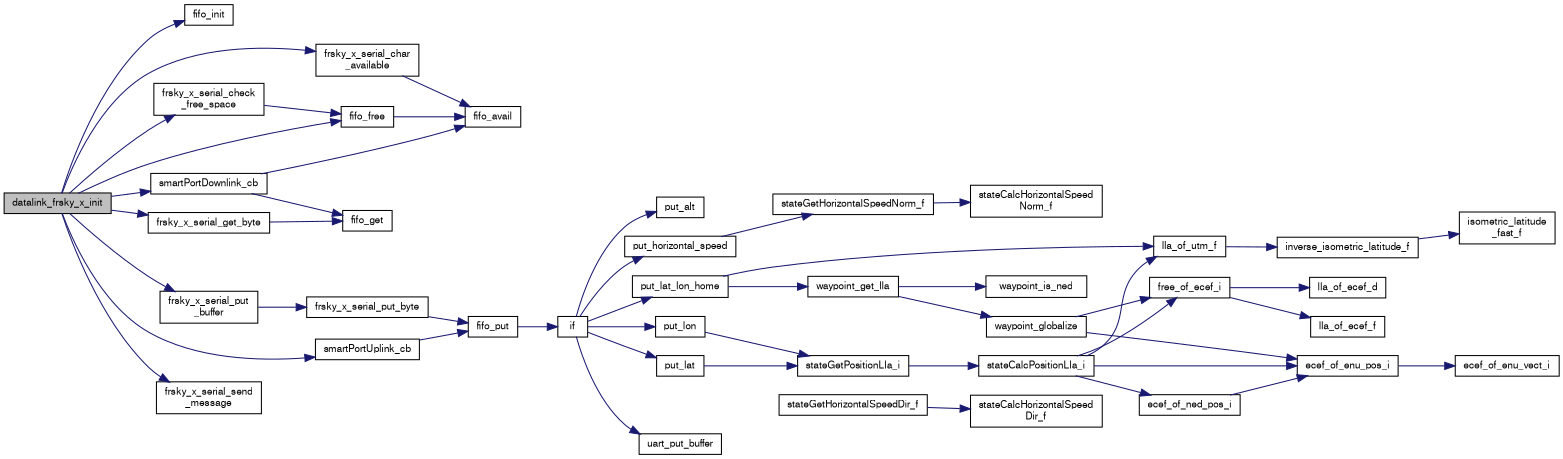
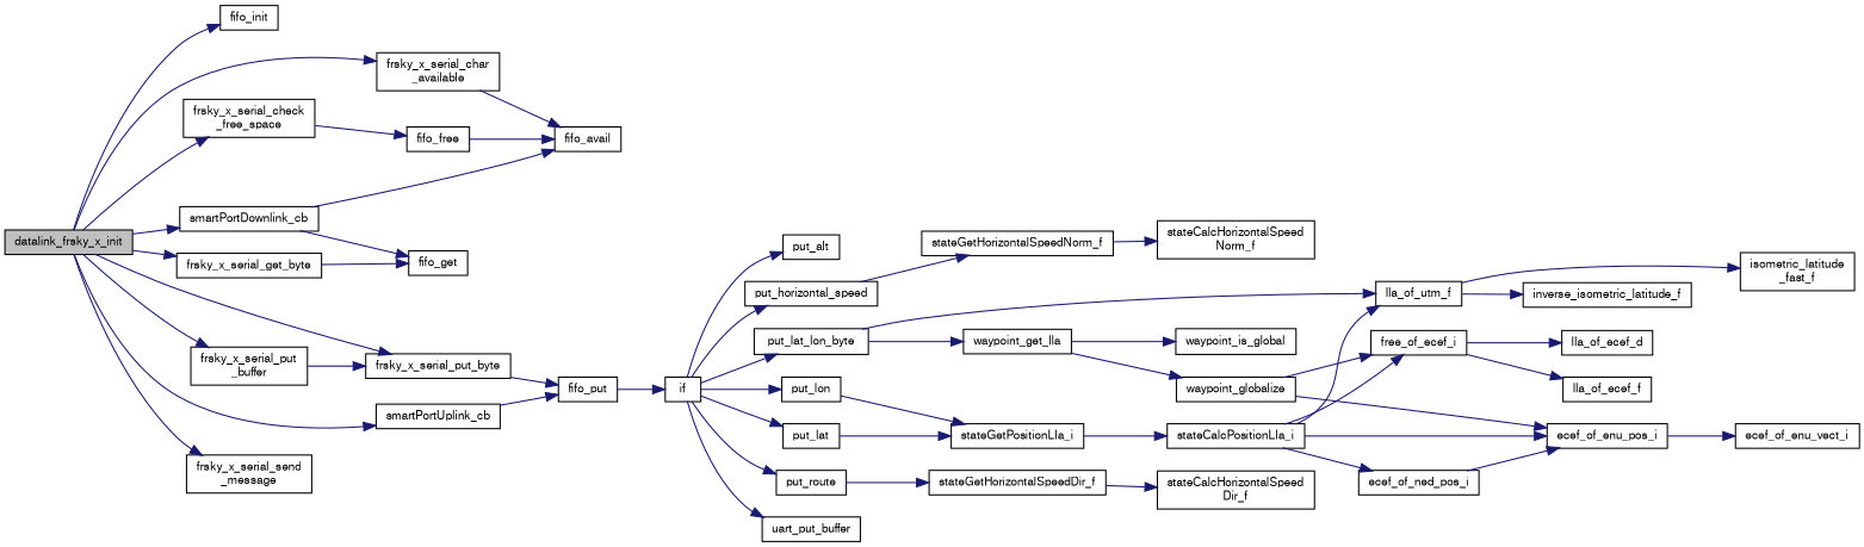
  digraph {
    rankdir=LR
    node [color=black fillcolor=white fontname=FreeSans fontsize=10 shape=record style=filled]
    edge [color=midnightblue fontname=FreeSans fontsize=10 labelfontname=FreeSans labelfontsize=10 style=solid]
    n1 [fillcolor=grey75 fontcolor=black height=0.2 label=datalink_frsky_x_init width=0.4]
    n2 [height=0.2 label=fifo_init width=0.4]
    n3 [height=0.2 label="frsky_x_serial_char\l_available" width=0.4]
    n4 [height=0.2 label="frsky_x_serial_check\l_free_space" width=0.4]
    n5 [height=0.2 label=frsky_x_serial_get_byte width=0.4]
    n6 [height=0.2 label="frsky_x_serial_put\l_buffer" width=0.4]
    n7 [height=0.2 label=frsky_x_serial_put_byte width=0.4]
    n8 [height=0.2 label="frsky_x_serial_send\l_message" width=0.4]
    n9 [height=0.2 label=smartPortDownlink_cb width=0.4]
    n10 [height=0.2 label=smartPortUplink_cb width=0.4]
    n11 [height=0.2 label=fifo_avail width=0.4]
    n12 [height=0.2 label=fifo_free width=0.4]
    n13 [height=0.2 label=fifo_get width=0.4]
    n14 [height=0.2 label=fifo_put width=0.4]
    n15 [height=0.2 label=if width=0.4]
    n16 [height=0.2 label=put_alt width=0.4]
    n17 [height=0.2 label=put_horizontal_speed width=0.4]
    n18 [height=0.2 label=put_lat width=0.4]
-   n19 [height=0.2 label=put_lat_lon_home width=0.4]
+   n19 [height=0.2 label=put_lat_lon_byte width=0.4]
    n20 [height=0.2 label=put_lon width=0.4]
+   n21 [height=0.2 label=put_route width=0.4]
    n22 [height=0.2 label=uart_put_buffer width=0.4]
    n23 [height=0.2 label=stateGetHorizontalSpeedNorm_f width=0.4]
    n24 [height=0.2 label=stateGetPositionLla_i width=0.4]
    n25 [height=0.2 label=lla_of_utm_f width=0.4]
    n26 [height=0.2 label=waypoint_get_lla width=0.4]
    n27 [height=0.2 label=stateGetHorizontalSpeedDir_f width=0.4]
    n28 [height=0.2 label="stateCalcHorizontalSpeed\lNorm_f" width=0.4]
    n29 [height=0.2 label=stateCalcPositionLla_i width=0.4]
    n30 [height=0.2 label=free_of_ecef_i width=0.4]
    n31 [height=0.2 label=ecef_of_ned_pos_i width=0.4]
    n32 [height=0.2 label=ecef_of_enu_pos_i width=0.4]
    n33 [height=0.2 label=lla_of_ecef_f width=0.4]
    n34 [height=0.2 label=lla_of_ecef_d width=0.4]
    n35 [height=0.2 label=inverse_isometric_latitude_f width=0.4]
    n36 [height=0.2 label="isometric_latitude\l_fast_f" width=0.4]
    n37 [height=0.2 label=ecef_of_enu_vect_i width=0.4]
    n38 [height=0.2 label=waypoint_globalize width=0.4]
-   n39 [height=0.2 label=waypoint_is_ned width=0.4]
+   n39 [height=0.2 label=waypoint_is_global width=0.4]
    n40 [height=0.2 label="stateCalcHorizontalSpeed\lDir_f" width=0.4]
    n1 -> n2
    n1 -> n3
    n1 -> n4
    n1 -> n5
    n1 -> n6
-   n1 -> n12
+   n1 -> n7
    n1 -> n8
    n1 -> n9
    n1 -> n10
    n3 -> n11
    n4 -> n12
    n5 -> n13
    n6 -> n7
    n7 -> n14
    n9 -> n11
    n9 -> n13
    n10 -> n14
    n12 -> n11
    n14 -> n15
    n15 -> n16
    n15 -> n17
    n15 -> n18
    n15 -> n19
    n15 -> n20
+   n15 -> n21
    n15 -> n22
    n17 -> n23
    n18 -> n24
    n19 -> n25
    n19 -> n26
    n20 -> n24
+   n21 -> n27
    n23 -> n28
    n24 -> n29
    n25 -> n35
-   n35 -> n36
+   n25 -> n36
    n26 -> n38
    n26 -> n39
    n27 -> n40
    n29 -> n25
    n29 -> n30
    n29 -> n31
    n29 -> n32
    n30 -> n33
    n30 -> n34
    n31 -> n32
    n32 -> n37
    n38 -> n30
    n38 -> n32
  }
